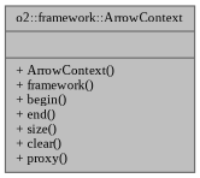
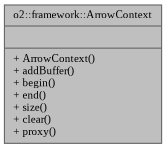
  digraph {
    fontname="Liberation Serif"
-   n1 [color=gray40 fillcolor=grey75 fontcolor=black fontname="Liberation Serif" fontsize=10 height=0.2 label="{o2::framework::ArrowContext\n||+ ArrowContext()\l+ framework()\l+ begin()\l+ end()\l+ size()\l+ clear()\l+ proxy()\l}" shape=record style=filled width=0.4]
+   n1 [color=gray40 fillcolor=grey75 fontcolor=black fontname="Liberation Serif" fontsize=10 height=0.2 label="{o2::framework::ArrowContext\n||+ ArrowContext()\l+ addBuffer()\l+ begin()\l+ end()\l+ size()\l+ clear()\l+ proxy()\l}" shape=record style=filled width=0.4]
  }
